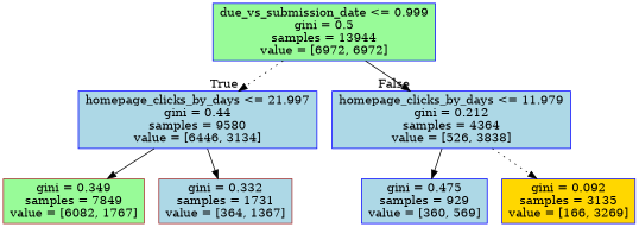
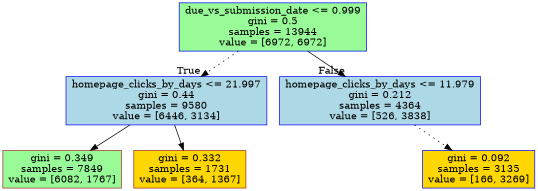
  digraph {
    node [color=blue fillcolor=lightblue shape=box style=filled]
    edge [style=solid]
    n1 [fillcolor=palegreen label="due_vs_submission_date <= 0.999\ngini = 0.5\nsamples = 13944\nvalue = [6972, 6972]"]
    n2 [label="homepage_clicks_by_days <= 21.997\ngini = 0.44\nsamples = 9580\nvalue = [6446, 3134]"]
    n3 [label="homepage_clicks_by_days <= 11.979\ngini = 0.212\nsamples = 4364\nvalue = [526, 3838]"]
    n4 [color=brown fillcolor=palegreen label="gini = 0.349\nsamples = 7849\nvalue = [6082, 1767]"]
-   n5 [color=brown label="gini = 0.332\nsamples = 1731\nvalue = [364, 1367]"]
-   n6 [label="gini = 0.475\nsamples = 929\nvalue = [360, 569]"]
+   n5 [color=brown fillcolor=gold label="gini = 0.332\nsamples = 1731\nvalue = [364, 1367]"]
    n7 [fillcolor=gold label="gini = 0.092\nsamples = 3135\nvalue = [166, 3269]"]
    n1 -> n2 [headlabel=True labelangle=45 labeldistance=2.5 style=dotted]
    n1 -> n3 [headlabel=False labelangle=-45 labeldistance=2.5]
    n2 -> n4
    n2 -> n5
-   n3 -> n6
    n3 -> n7 [style=dotted]
  }
